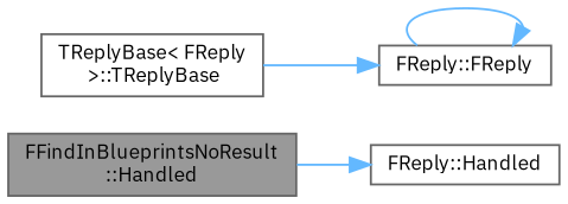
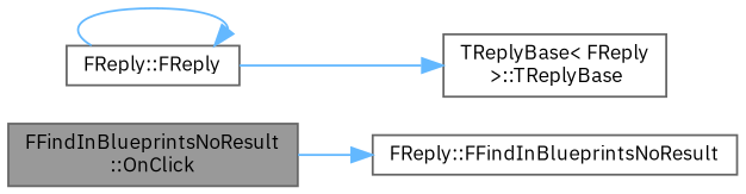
  digraph {
    fontname="IBM Plex Sans"
    rankdir=LR
    node [color=grey40 fillcolor=white fontname="IBM Plex Sans" fontsize=10 shape=box style=filled]
    edge [color=steelblue1 fontname="IBM Plex Sans" fontsize=10 labelfontname=Helvetica labelfontsize=10 style=solid]
-   n1 [color=gray40 fillcolor=grey60 fontcolor=black height=0.2 label="FFindInBlueprintsNoResult\l::Handled" width=0.4]
-   n2 [height=0.2 label="FReply::Handled" width=0.4]
+   n1 [color=gray40 fillcolor=grey60 fontcolor=black height=0.2 label="FFindInBlueprintsNoResult\l::OnClick" width=0.4]
+   n2 [height=0.2 label="FReply::FFindInBlueprintsNoResult" width=0.4]
    n3 [height=0.2 label="FReply::FReply" width=0.4]
    n4 [height=0.2 label="TReplyBase\< FReply\l \>::TReplyBase" width=0.4]
    n1 -> n2
    n3 -> n3
-   n4 -> n3
+   n3 -> n4
  }
